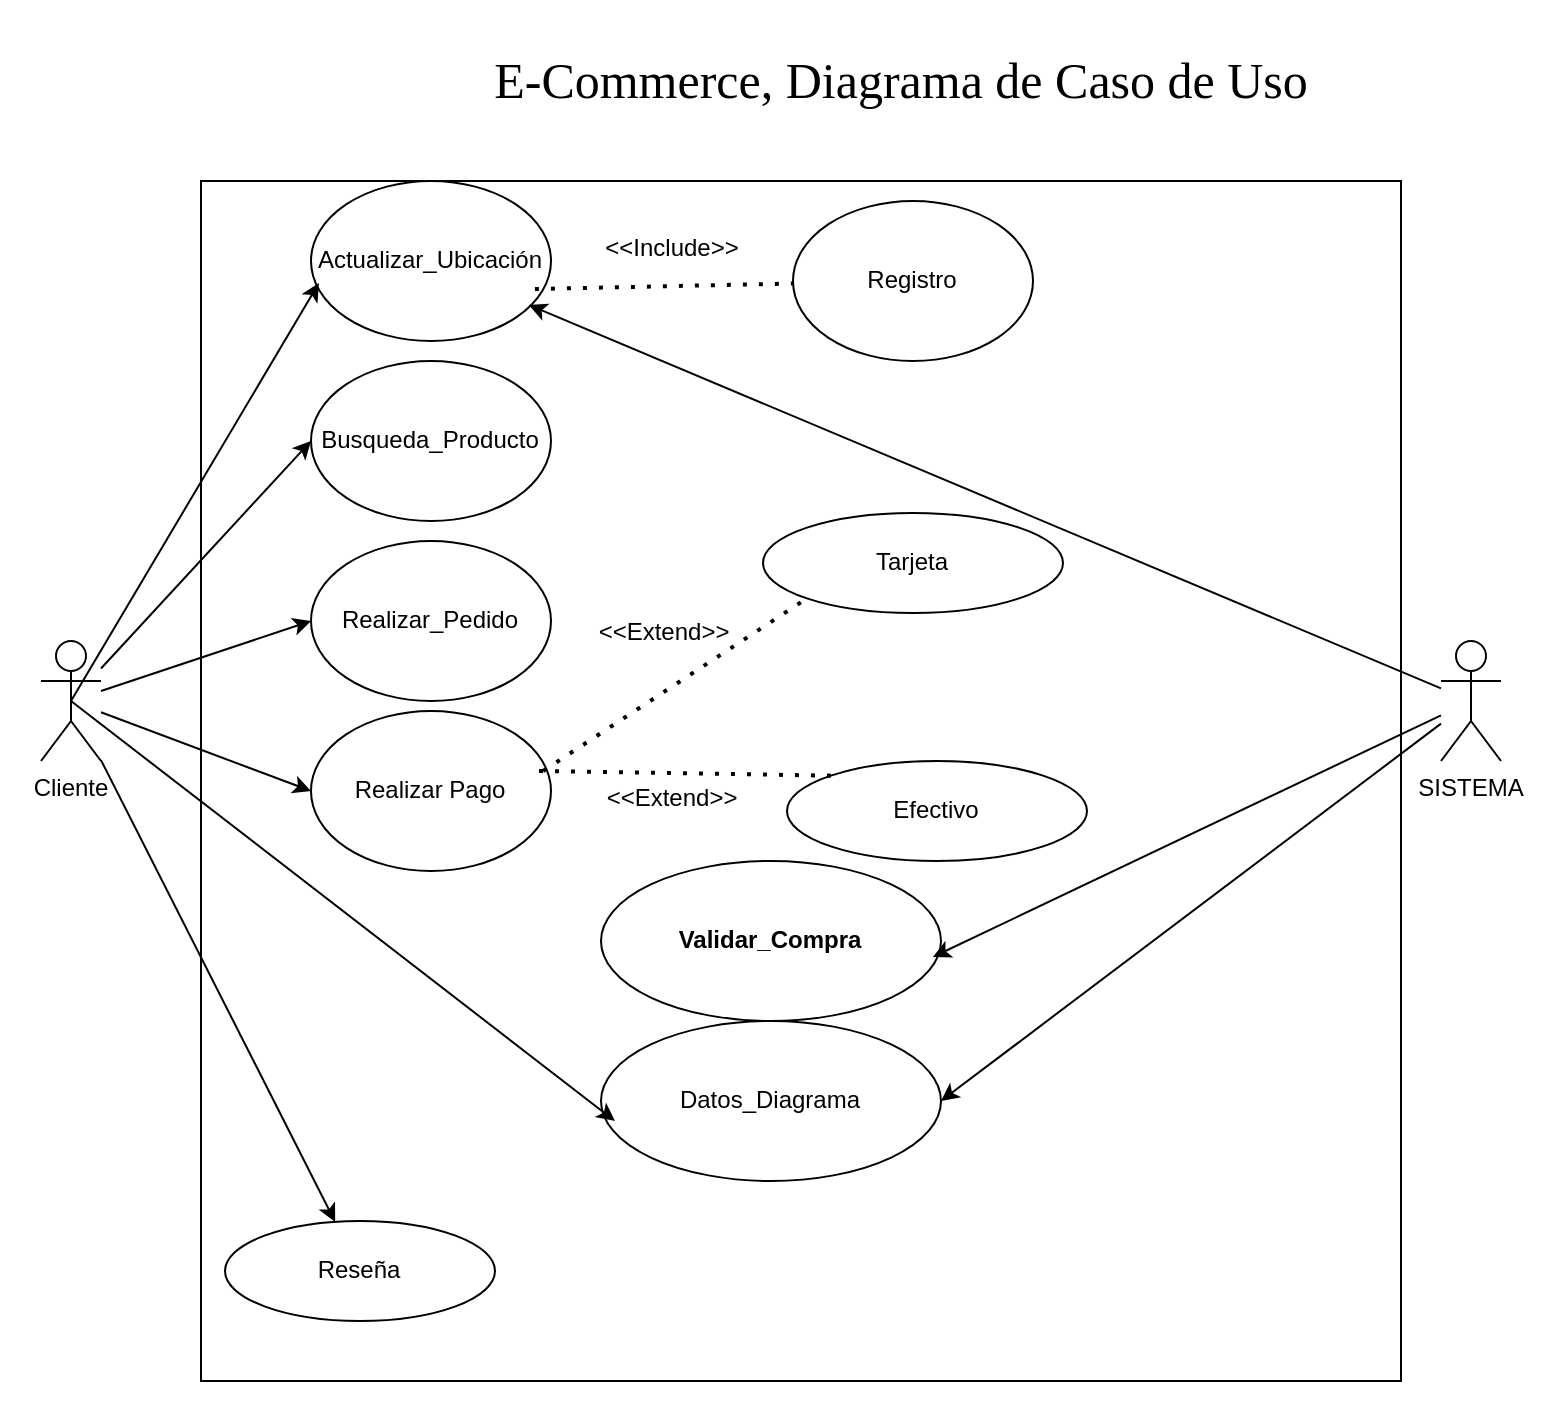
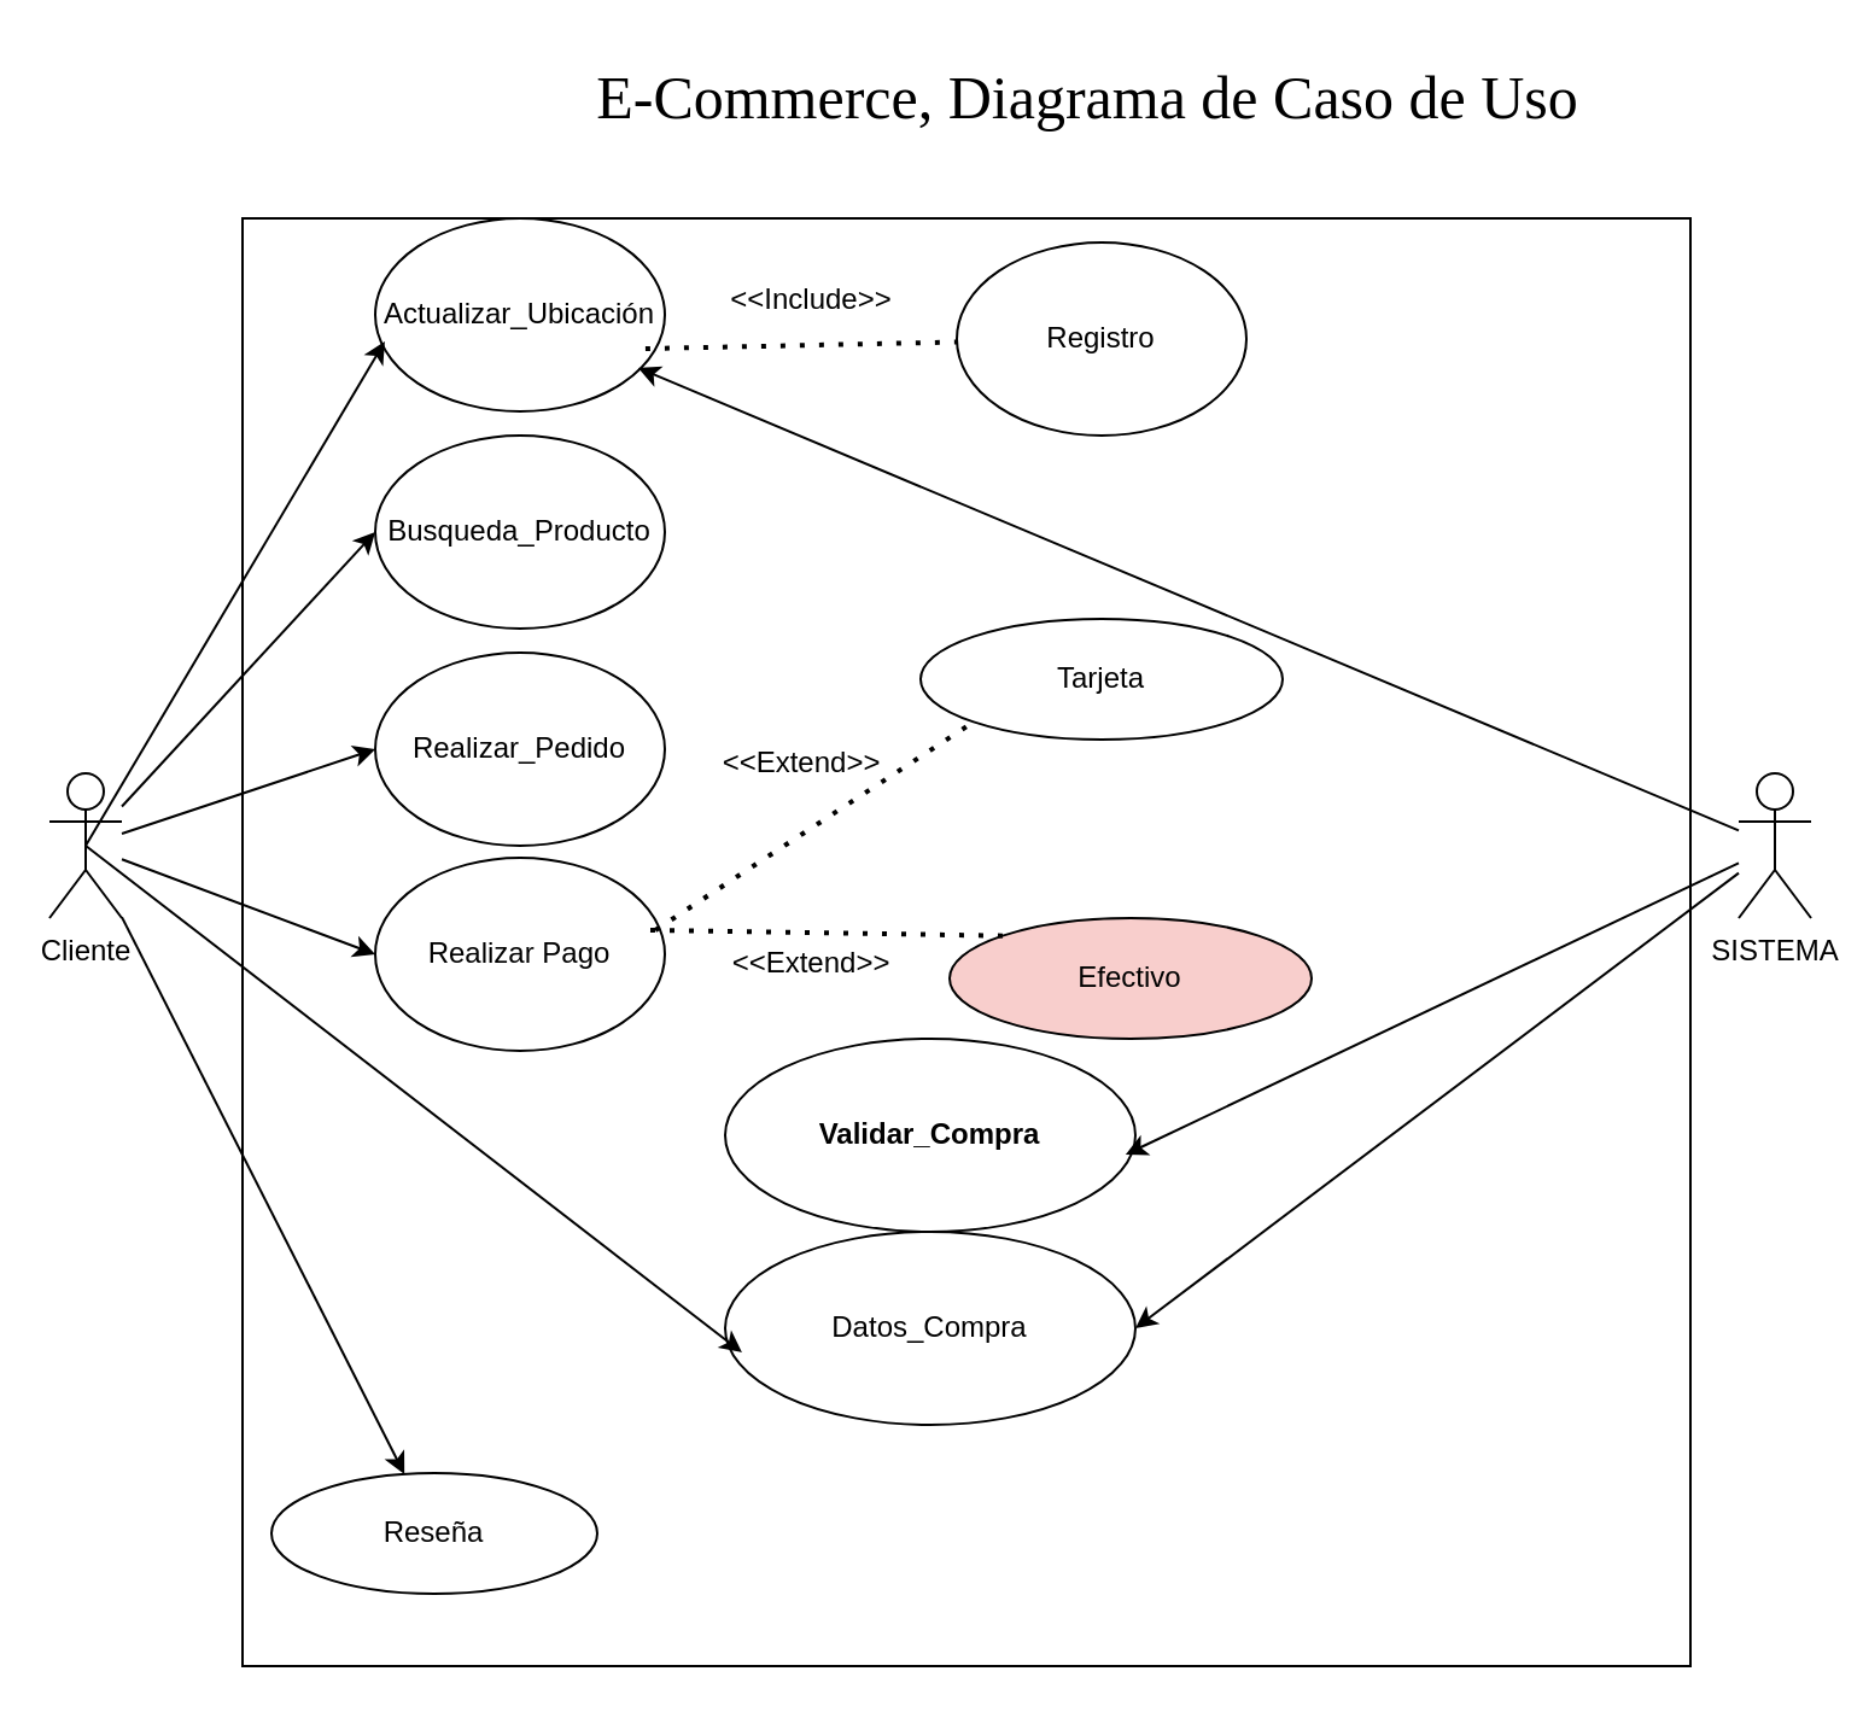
  <mxCell id="0" />
  <mxCell id="1" parent="0" />
  <mxCell id="2" value="&lt;font style=&quot;font-size: 25px;&quot;&gt;E-Commerce, Diagrama de Caso de Uso&lt;/font&gt;" style="text;html=1;align=center;verticalAlign=middle;resizable=0;points=[];autosize=1;strokeColor=none;fillColor=none;fontFamily=Times New Roman;" vertex="1" parent="1"><mxGeometry x="235" y="20" width="430" height="40" as="geometry" /></mxCell>
  <mxCell id="3" value="" style="whiteSpace=wrap;html=1;aspect=fixed;" vertex="1" parent="1"><mxGeometry x="100" y="90" width="600" height="600" as="geometry" /></mxCell>
  <mxCell id="4" value="Cliente" style="shape=umlActor;verticalLabelPosition=bottom;verticalAlign=top;html=1;outlineConnect=0;" vertex="1" parent="1"><mxGeometry x="20" y="320" width="30" height="60" as="geometry" /></mxCell>
  <mxCell id="5" value="SISTEMA&lt;div&gt;&lt;br&gt;&lt;/div&gt;" style="shape=umlActor;verticalLabelPosition=bottom;verticalAlign=top;html=1;outlineConnect=0;" vertex="1" parent="1"><mxGeometry x="720" y="320" width="30" height="60" as="geometry" /></mxCell>
  <mxCell id="6" value="Actualizar_Ubicación" style="ellipse;whiteSpace=wrap;html=1;" vertex="1" parent="1"><mxGeometry x="155" y="90" width="120" height="80" as="geometry" /></mxCell>
  <mxCell id="7" value="Busqueda_Producto" style="ellipse;whiteSpace=wrap;html=1;" vertex="1" parent="1"><mxGeometry x="155" y="180" width="120" height="80" as="geometry" /></mxCell>
  <mxCell id="8" value="Realizar_Pedido" style="ellipse;whiteSpace=wrap;html=1;" vertex="1" parent="1"><mxGeometry x="155" y="270" width="120" height="80" as="geometry" /></mxCell>
  <mxCell id="9" value="Realizar Pago" style="ellipse;whiteSpace=wrap;html=1;" vertex="1" parent="1"><mxGeometry x="155" y="355" width="120" height="80" as="geometry" /></mxCell>
  <mxCell id="10" value="Tarjeta" style="ellipse;whiteSpace=wrap;html=1;" vertex="1" parent="1"><mxGeometry x="381" y="256" width="150" height="50" as="geometry" /></mxCell>
- <mxCell id="11" value="Efectivo" style="ellipse;whiteSpace=wrap;html=1;" vertex="1" parent="1"><mxGeometry x="393" y="380" width="150" height="50" as="geometry" /></mxCell>
+ <mxCell id="11" value="Efectivo" style="ellipse;whiteSpace=wrap;html=1;fillColor=#f8cecc;" vertex="1" parent="1"><mxGeometry x="393" y="380" width="150" height="50" as="geometry" /></mxCell>
  <mxCell id="12" value="" style="endArrow=none;dashed=1;html=1;dashPattern=1 3;strokeWidth=2;rounded=0;exitX=0.967;exitY=0.375;exitDx=0;exitDy=0;exitPerimeter=0;entryX=0;entryY=1;entryDx=0;entryDy=0;" edge="1" parent="1" source="9" target="10"><mxGeometry width="50" height="50" relative="1" as="geometry"><mxPoint x="380" y="280" as="sourcePoint" /><mxPoint x="430" y="230" as="targetPoint" /></mxGeometry></mxCell>
  <mxCell id="13" value="" style="endArrow=none;dashed=1;html=1;dashPattern=1 3;strokeWidth=2;rounded=0;exitX=0.95;exitY=0.375;exitDx=0;exitDy=0;exitPerimeter=0;entryX=0;entryY=0;entryDx=0;entryDy=0;" edge="1" parent="1" source="9" target="11"><mxGeometry width="50" height="50" relative="1" as="geometry"><mxPoint x="296" y="370" as="sourcePoint" /><mxPoint x="382" y="323" as="targetPoint" /></mxGeometry></mxCell>
  <mxCell id="14" value="&lt;b&gt;Validar_&lt;span style=&quot;background-color: transparent; color: light-dark(rgb(0, 0, 0), rgb(255, 255, 255));&quot;&gt;Compra&lt;/span&gt;&lt;/b&gt;" style="ellipse;whiteSpace=wrap;html=1;" vertex="1" parent="1"><mxGeometry x="300" y="430" width="170" height="80" as="geometry" /></mxCell>
- <mxCell id="15" value="Datos_Diagrama" style="ellipse;whiteSpace=wrap;html=1;" vertex="1" parent="1"><mxGeometry x="300" y="510" width="170" height="80" as="geometry" /></mxCell>
+ <mxCell id="15" value="Datos_Compra" style="ellipse;whiteSpace=wrap;html=1;" vertex="1" parent="1"><mxGeometry x="300" y="510" width="170" height="80" as="geometry" /></mxCell>
  <mxCell id="16" value="" style="endArrow=classic;html=1;rounded=0;exitX=0.5;exitY=0.5;exitDx=0;exitDy=0;exitPerimeter=0;entryX=0.033;entryY=0.638;entryDx=0;entryDy=0;entryPerimeter=0;" edge="1" parent="1" source="4" target="6"><mxGeometry width="50" height="50" relative="1" as="geometry"><mxPoint x="378" y="376" as="sourcePoint" /><mxPoint x="428" y="326" as="targetPoint" /></mxGeometry></mxCell>
  <mxCell id="17" value="" style="endArrow=classic;html=1;rounded=0;entryX=0;entryY=0.5;entryDx=0;entryDy=0;" edge="1" parent="1" source="4" target="7"><mxGeometry width="50" height="50" relative="1" as="geometry"><mxPoint x="45" y="360" as="sourcePoint" /><mxPoint x="169" y="151" as="targetPoint" /></mxGeometry></mxCell>
  <mxCell id="18" value="" style="endArrow=classic;html=1;rounded=0;entryX=0;entryY=0.5;entryDx=0;entryDy=0;" edge="1" parent="1" source="4" target="8"><mxGeometry width="50" height="50" relative="1" as="geometry"><mxPoint x="60" y="344" as="sourcePoint" /><mxPoint x="165" y="230" as="targetPoint" /></mxGeometry></mxCell>
  <mxCell id="19" value="" style="endArrow=classic;html=1;rounded=0;entryX=0;entryY=0.5;entryDx=0;entryDy=0;" edge="1" parent="1" source="4" target="9"><mxGeometry width="50" height="50" relative="1" as="geometry"><mxPoint x="60" y="355" as="sourcePoint" /><mxPoint x="165" y="320" as="targetPoint" /></mxGeometry></mxCell>
  <mxCell id="20" value="" style="endArrow=classic;html=1;rounded=0;entryX=0.041;entryY=0.625;entryDx=0;entryDy=0;exitX=0.5;exitY=0.5;exitDx=0;exitDy=0;exitPerimeter=0;entryPerimeter=0;" edge="1" parent="1" source="4" target="15"><mxGeometry width="50" height="50" relative="1" as="geometry"><mxPoint x="70" y="365" as="sourcePoint" /><mxPoint x="175" y="330" as="targetPoint" /></mxGeometry></mxCell>
  <mxCell id="21" value="" style="endArrow=none;dashed=1;html=1;dashPattern=1 3;strokeWidth=2;rounded=0;exitX=0.933;exitY=0.675;exitDx=0;exitDy=0;exitPerimeter=0;" edge="1" parent="1" source="6" target="22"><mxGeometry width="50" height="50" relative="1" as="geometry"><mxPoint x="281" y="395" as="sourcePoint" /><mxPoint x="382" y="323" as="targetPoint" /></mxGeometry></mxCell>
  <mxCell id="22" value="Registro" style="ellipse;whiteSpace=wrap;html=1;" vertex="1" parent="1"><mxGeometry x="396" y="100" width="120" height="80" as="geometry" /></mxCell>
  <mxCell id="23" value="&amp;lt;&amp;lt;Include&amp;gt;&amp;gt;" style="text;html=1;align=center;verticalAlign=middle;whiteSpace=wrap;rounded=0;" vertex="1" parent="1"><mxGeometry x="306" y="109" width="60" height="30" as="geometry" /></mxCell>
  <mxCell id="24" value="&amp;lt;&amp;lt;Extend&amp;gt;&amp;gt;" style="text;html=1;align=center;verticalAlign=middle;whiteSpace=wrap;rounded=0;" vertex="1" parent="1"><mxGeometry x="302" y="301" width="60" height="30" as="geometry" /></mxCell>
  <mxCell id="25" value="&amp;lt;&amp;lt;Extend&amp;gt;&amp;gt;" style="text;html=1;align=center;verticalAlign=middle;whiteSpace=wrap;rounded=0;" vertex="1" parent="1"><mxGeometry x="306" y="384" width="60" height="30" as="geometry" /></mxCell>
  <mxCell id="26" value="" style="endArrow=classic;html=1;rounded=0;entryX=0.908;entryY=0.775;entryDx=0;entryDy=0;entryPerimeter=0;" edge="1" parent="1" source="5" target="6"><mxGeometry width="50" height="50" relative="1" as="geometry"><mxPoint x="45" y="360" as="sourcePoint" /><mxPoint x="169" y="151" as="targetPoint" /></mxGeometry></mxCell>
  <mxCell id="27" value="" style="endArrow=classic;html=1;rounded=0;entryX=0.976;entryY=0.6;entryDx=0;entryDy=0;entryPerimeter=0;" edge="1" parent="1" source="5" target="14"><mxGeometry width="50" height="50" relative="1" as="geometry"><mxPoint x="730" y="354" as="sourcePoint" /><mxPoint x="274" y="162" as="targetPoint" /></mxGeometry></mxCell>
  <mxCell id="28" value="" style="endArrow=classic;html=1;rounded=0;entryX=1;entryY=0.5;entryDx=0;entryDy=0;" edge="1" parent="1" source="5" target="15"><mxGeometry width="50" height="50" relative="1" as="geometry"><mxPoint x="730" y="367" as="sourcePoint" /><mxPoint x="476" y="488" as="targetPoint" /></mxGeometry></mxCell>
  <mxCell id="29" value="Reseña" style="ellipse;whiteSpace=wrap;html=1;" vertex="1" parent="1"><mxGeometry x="112" y="610" width="135" height="50" as="geometry" /></mxCell>
  <mxCell id="30" value="" style="endArrow=classic;html=1;rounded=0;" edge="1" parent="1" source="4" target="29"><mxGeometry width="50" height="50" relative="1" as="geometry"><mxPoint x="45" y="360" as="sourcePoint" /><mxPoint x="315" y="647" as="targetPoint" /></mxGeometry></mxCell>
